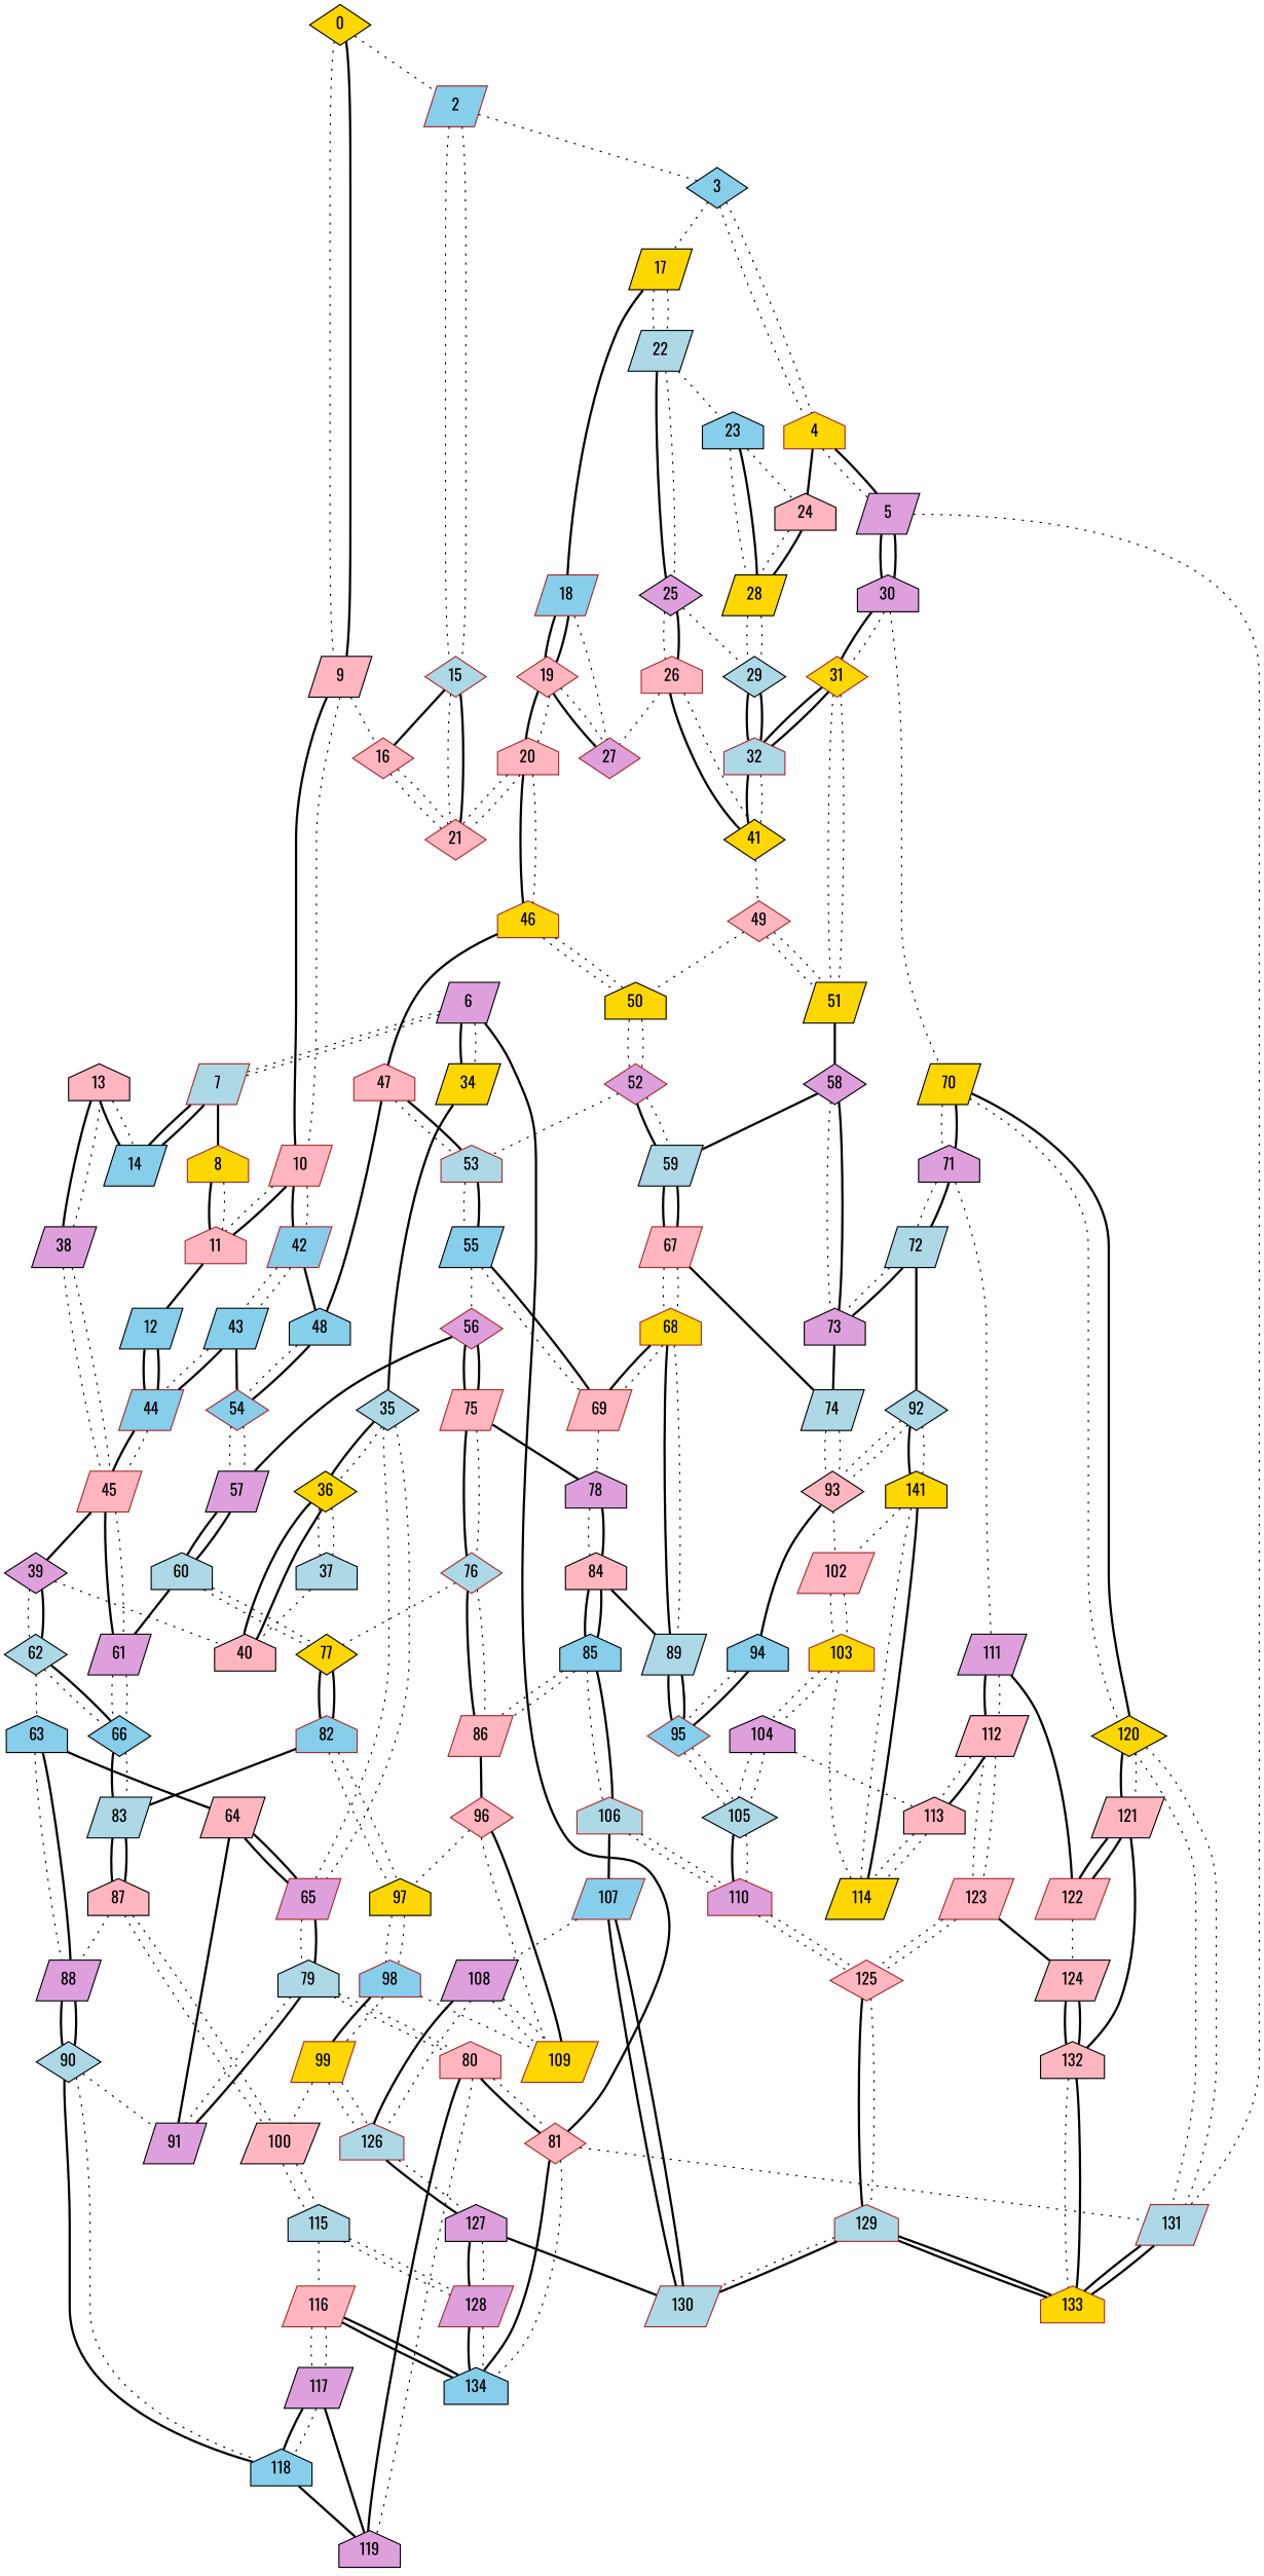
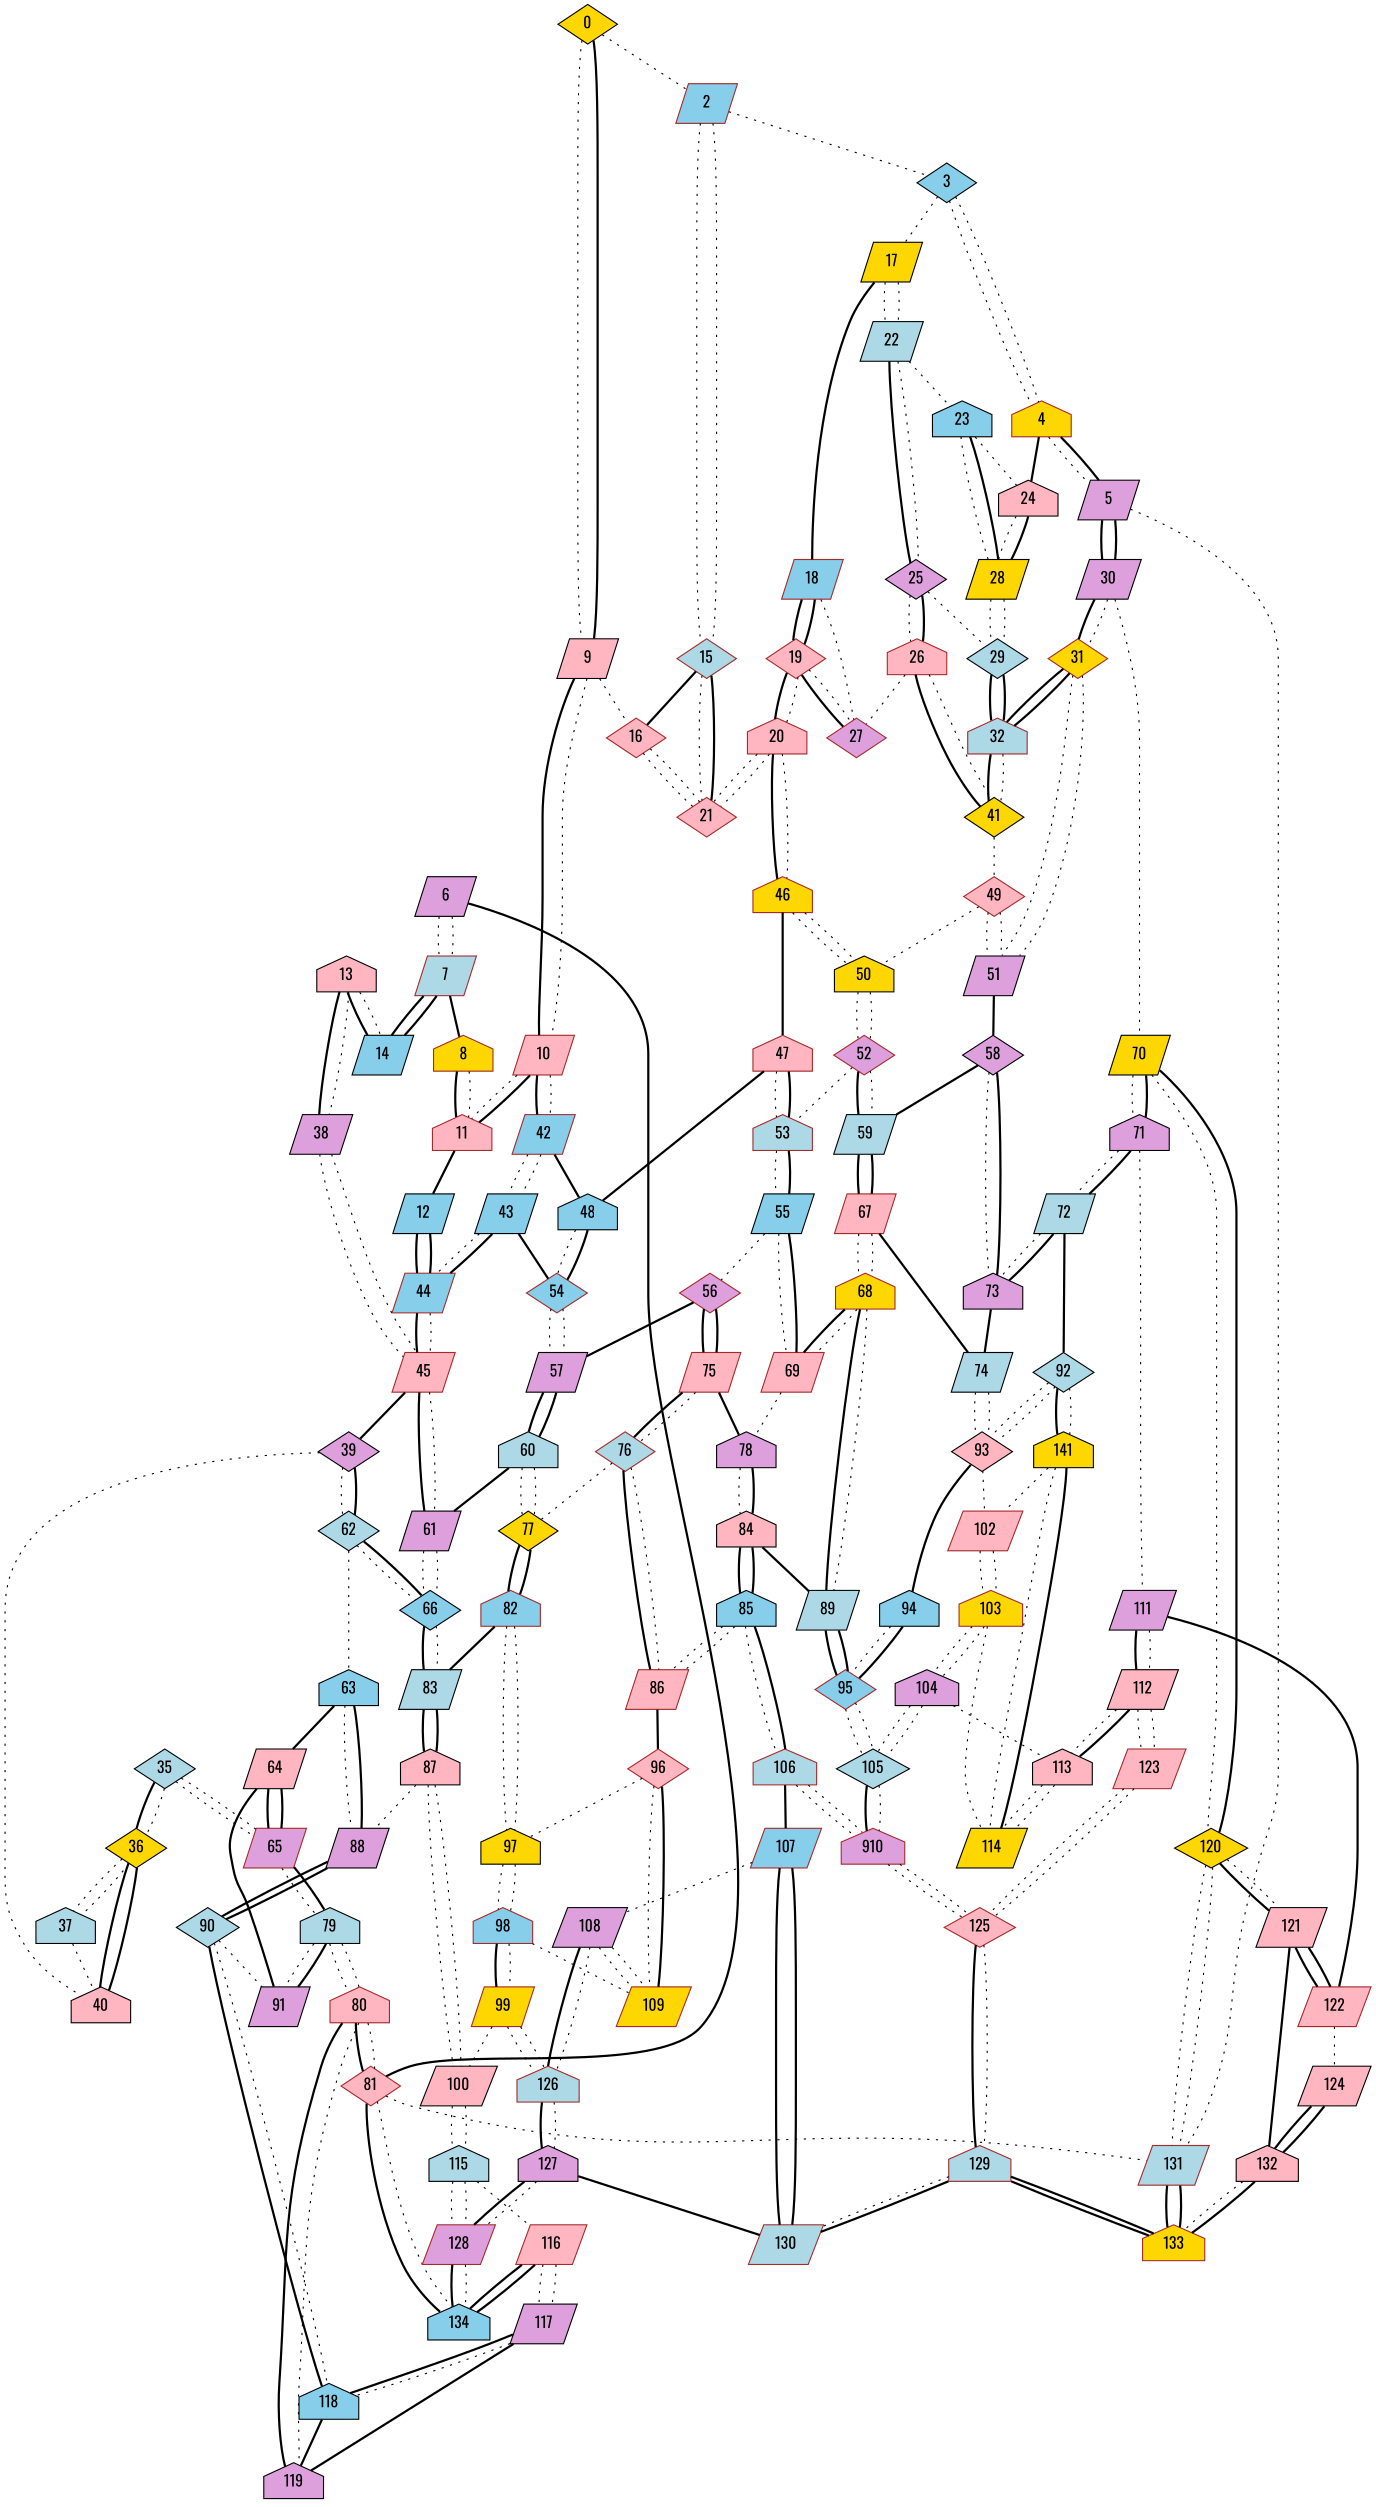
  graph {
    fontname=Oswald
    node [color=black fillcolor=lightpink fontname=Oswald shape=parallelogram style=filled]
    edge [fontname=Oswald style=dotted]
    n1 [fillcolor=gold label=0 shape=diamond]
    2 [color=brown fillcolor=skyblue]
    9
    3 [fillcolor=skyblue shape=diamond]
    15 [color=brown fillcolor=lightblue shape=diamond]
    10 [color=brown]
    16 [color=brown shape=diamond]
    4 [color=brown fillcolor=gold shape=house]
    17 [fillcolor=gold]
    21 [color=brown shape=diamond]
    5 [fillcolor=plum]
    24 [shape=house]
    18 [color=brown fillcolor=skyblue]
    22 [fillcolor=lightblue]
-   30 [fillcolor=plum shape=house]
+   30 [fillcolor=plum]
    131 [color=brown fillcolor=lightblue]
    28 [fillcolor=gold]
    6 [fillcolor=plum]
    7 [color=brown fillcolor=lightblue]
-   34 [fillcolor=gold]
    81 [color=brown shape=diamond]
    31 [color=brown fillcolor=gold shape=diamond]
    70 [fillcolor=gold]
    133 [color=brown fillcolor=gold shape=house]
    8 [color=brown fillcolor=gold shape=house]
    14 [fillcolor=skyblue]
    35 [fillcolor=lightblue shape=diamond]
    134 [fillcolor=skyblue shape=house]
    11 [color=brown shape=house]
    12 [fillcolor=skyblue]
    42 [color=brown fillcolor=skyblue]
    43 [fillcolor=skyblue]
    48 [fillcolor=skyblue shape=house]
    44 [color=brown fillcolor=skyblue]
    13 [shape=house]
    38 [fillcolor=plum]
    45 [color=brown]
    19 [color=brown shape=diamond]
    27 [color=brown fillcolor=plum shape=diamond]
    23 [fillcolor=skyblue shape=house]
    25 [fillcolor=plum shape=diamond]
    20 [color=brown shape=house]
    46 [color=brown fillcolor=gold shape=house]
    47 [color=brown shape=house]
    50 [fillcolor=gold shape=house]
    26 [color=brown shape=house]
    29 [fillcolor=lightblue shape=diamond]
    41 [fillcolor=gold shape=diamond]
    32 [color=brown fillcolor=lightblue shape=house]
    49 [color=brown shape=diamond]
-   51 [fillcolor=gold]
+   51 [fillcolor=plum]
    71 [fillcolor=plum shape=house]
    120 [fillcolor=gold shape=diamond]
    58 [fillcolor=plum shape=diamond]
    36 [fillcolor=gold shape=diamond]
    65 [color=brown fillcolor=plum]
    37 [fillcolor=lightblue shape=house]
    40 [shape=house]
    79 [fillcolor=lightblue shape=house]
    39 [fillcolor=plum shape=diamond]
    62 [fillcolor=lightblue shape=diamond]
    61 [fillcolor=plum]
    66 [fillcolor=skyblue shape=diamond]
    63 [fillcolor=skyblue shape=house]
    54 [color=brown fillcolor=skyblue shape=diamond]
    57 [fillcolor=plum]
    53 [color=brown fillcolor=lightblue shape=house]
    52 [color=brown fillcolor=plum shape=diamond]
    55 [fillcolor=skyblue]
    59 [fillcolor=lightblue]
    73 [fillcolor=plum shape=house]
    67 [color=brown]
    56 [color=brown fillcolor=plum shape=diamond]
    69 [color=brown]
    60 [fillcolor=lightblue shape=house]
    75 [color=brown]
    78 [fillcolor=plum shape=house]
    76 [color=brown fillcolor=lightblue shape=diamond]
    77 [fillcolor=gold shape=diamond]
    74 [fillcolor=lightblue]
    68 [color=brown fillcolor=gold shape=house]
    82 [color=brown fillcolor=skyblue shape=house]
    83 [fillcolor=lightblue]
    64
    88 [fillcolor=plum]
    91 [fillcolor=plum]
    90 [fillcolor=lightblue shape=diamond]
    80 [color=brown shape=house]
    87 [shape=house]
    89 [fillcolor=lightblue]
    93 [shape=diamond]
    95 [color=brown fillcolor=skyblue shape=diamond]
    84 [shape=house]
    72 [fillcolor=lightblue]
    111 [fillcolor=plum]
    121
    92 [fillcolor=lightblue shape=diamond]
    112
    122 [color=brown]
    n100 [fillcolor=gold label=141 shape=house]
    94 [fillcolor=skyblue shape=house]
    102 [color=brown]
    86 [color=brown]
    96 [color=brown shape=diamond]
    97 [fillcolor=gold shape=house]
    85 [fillcolor=skyblue shape=house]
    119 [fillcolor=plum shape=house]
    98 [color=brown fillcolor=skyblue shape=house]
    100
    106 [color=brown fillcolor=lightblue shape=house]
-   110 [color=brown fillcolor=plum shape=house]
+   110 [color=brown fillcolor=plum shape=house label=910]
    107 [color=brown fillcolor=skyblue]
    109 [color=brown fillcolor=gold]
    115 [fillcolor=lightblue shape=house]
    118 [fillcolor=skyblue shape=house]
    105 [fillcolor=lightblue shape=diamond]
    114 [fillcolor=gold]
    103 [color=brown fillcolor=gold shape=house]
    99 [color=brown fillcolor=gold]
    126 [color=brown fillcolor=lightblue shape=house]
    127 [fillcolor=plum shape=house]
    116 [color=brown]
    128 [color=brown fillcolor=plum]
    104 [fillcolor=plum shape=house]
    113 [shape=house]
    125 [color=brown shape=diamond]
    108 [fillcolor=plum]
    130 [color=brown fillcolor=lightblue]
    129 [color=brown fillcolor=lightblue shape=house]
    123 [color=brown]
    124
    117 [fillcolor=plum]
    132 [shape=house]
    n1 -- 2
    n1 -- 9
    n1 -- 9 [style=bold]
    2 -- 3
    2 -- 15
    2 -- 15
    9 -- 10 [style=bold]
    9 -- 10
    9 -- 16
    3 -- 4
    3 -- 4
    3 -- 17
    15 -- 16 [style=bold]
    15 -- 21
    15 -- 21 [style=bold]
    10 -- 11
    10 -- 11 [style=bold]
    10 -- 42 [style=bold]
    10 -- 42
    16 -- 21
    16 -- 21
    4 -- 5
    4 -- 5 [style=bold]
    4 -- 24 [style=bold]
    17 -- 18 [style=bold]
    17 -- 22
    17 -- 22
    5 -- 30 [style=bold]
    5 -- 30 [style=bold]
    5 -- 131
    24 -- 28
    24 -- 28 [style=bold]
    18 -- 19 [style=bold]
    18 -- 19 [style=bold]
    18 -- 27
    22 -- 23
    22 -- 25 [style=bold]
    22 -- 25
    30 -- 31 [style=bold]
    30 -- 31
    30 -- 70
    131 -- 133 [style=bold]
    131 -- 133 [style=bold]
    28 -- 29
    28 -- 29
    6 -- 7
    6 -- 7
-   6 -- 34 [style=bold]
-   6 -- 34
    6 -- 81 [style=bold]
    7 -- 8 [style=bold]
    7 -- 14 [style=bold]
    7 -- 14 [style=bold]
-   34 -- 35 [style=bold]
    81 -- 131
    81 -- 134 [style=bold]
    81 -- 134
    31 -- 32 [style=bold]
    31 -- 32 [style=bold]
    31 -- 51
    31 -- 51
    70 -- 71
    70 -- 71 [style=bold]
    70 -- 120
    70 -- 120 [style=bold]
    8 -- 11 [style=bold]
    8 -- 11
    35 -- 36 [style=bold]
    35 -- 36
    35 -- 65
    35 -- 65
    11 -- 12 [style=bold]
    12 -- 44 [style=bold]
    12 -- 44 [style=bold]
    42 -- 43
    42 -- 43
    42 -- 48 [style=bold]
    43 -- 44
    43 -- 44 [style=bold]
    43 -- 54 [style=bold]
    48 -- 54
    48 -- 54 [style=bold]
    44 -- 45 [style=bold]
    44 -- 45
    13 -- 14 [style=bold]
    13 -- 14
    13 -- 38 [style=bold]
    13 -- 38
    38 -- 45
    38 -- 45
    45 -- 39 [style=bold]
    45 -- 61 [style=bold]
    45 -- 61
    19 -- 27 [style=bold]
    19 -- 27
    19 -- 20 [style=bold]
    19 -- 20
    23 -- 24
    23 -- 28
    23 -- 28 [style=bold]
    25 -- 26
    25 -- 26 [style=bold]
    25 -- 29
    20 -- 21
    20 -- 21
    20 -- 46 [style=bold]
    20 -- 46
    46 -- 47 [style=bold]
    46 -- 50
    46 -- 50
    47 -- 48 [style=bold]
    47 -- 53
    47 -- 53 [style=bold]
    50 -- 52
    50 -- 52
    26 -- 27
    26 -- 41 [style=bold]
    26 -- 41
    29 -- 32 [style=bold]
    29 -- 32 [style=bold]
    41 -- 49
    32 -- 41 [style=bold]
    32 -- 41
    49 -- 50
    49 -- 51
    49 -- 51
    51 -- 58 [style=bold]
    71 -- 72
    71 -- 72 [style=bold]
    71 -- 111
    120 -- 131
    120 -- 131
    120 -- 121 [style=bold]
    120 -- 121
    58 -- 59 [style=bold]
    58 -- 73
    58 -- 73 [style=bold]
    36 -- 37
    36 -- 37
    36 -- 40 [style=bold]
    36 -- 40 [style=bold]
    65 -- 79
    65 -- 79 [style=bold]
    37 -- 40
    79 -- 91
    79 -- 91 [style=bold]
    79 -- 80
    79 -- 80
    39 -- 40
    39 -- 62
    39 -- 62 [style=bold]
    62 -- 66
    62 -- 66 [style=bold]
    62 -- 63
    61 -- 66
    61 -- 66
    66 -- 83 [style=bold]
    66 -- 83
    63 -- 64 [style=bold]
    63 -- 88
    63 -- 88 [style=bold]
    54 -- 57
    54 -- 57
    57 -- 60 [style=bold]
    57 -- 60 [style=bold]
    53 -- 55
    53 -- 55 [style=bold]
    52 -- 53
    52 -- 59 [style=bold]
    52 -- 59
    55 -- 56
    55 -- 69
    55 -- 69 [style=bold]
    59 -- 67 [style=bold]
    59 -- 67 [style=bold]
    73 -- 74 [style=bold]
    67 -- 74 [style=bold]
    67 -- 68
    67 -- 68
    56 -- 57 [style=bold]
    56 -- 75 [style=bold]
    56 -- 75 [style=bold]
    69 -- 78
    60 -- 61 [style=bold]
    60 -- 77
    60 -- 77
    75 -- 78 [style=bold]
    75 -- 76 [style=bold]
    75 -- 76
    78 -- 84
    78 -- 84 [style=bold]
    76 -- 77
    76 -- 86 [style=bold]
    76 -- 86
    77 -- 82 [style=bold]
    77 -- 82 [style=bold]
    74 -- 93
    74 -- 93
    68 -- 69 [style=bold]
    68 -- 69
    68 -- 89 [style=bold]
    68 -- 89
    82 -- 83 [style=bold]
    82 -- 97
    82 -- 97
    83 -- 87 [style=bold]
    83 -- 87 [style=bold]
    64 -- 65 [style=bold]
    64 -- 65 [style=bold]
    64 -- 91 [style=bold]
    88 -- 90 [style=bold]
    88 -- 90 [style=bold]
    90 -- 91
    90 -- 118 [style=bold]
    90 -- 118
    80 -- 81 [style=bold]
    80 -- 81
    80 -- 119 [style=bold]
    80 -- 119
    87 -- 88
    87 -- 100
    87 -- 100
    89 -- 95 [style=bold]
    89 -- 95 [style=bold]
    93 -- 94 [style=bold]
    93 -- 102
    95 -- 105
    95 -- 105
    84 -- 89 [style=bold]
    84 -- 85 [style=bold]
    84 -- 85 [style=bold]
    72 -- 73
    72 -- 73 [style=bold]
    72 -- 92 [style=bold]
    111 -- 112 [style=bold]
    111 -- 112
    111 -- 122 [style=bold]
    121 -- 122 [style=bold]
    121 -- 122 [style=bold]
    121 -- 132 [style=bold]
    92 -- 93
    92 -- 93
    92 -- n100 [style=bold]
    92 -- n100
    112 -- 113
    112 -- 113 [style=bold]
    112 -- 123
    112 -- 123
    122 -- 124
    n100 -- 102
    n100 -- 114
    n100 -- 114 [style=bold]
    94 -- 95
    94 -- 95 [style=bold]
    102 -- 103
    102 -- 103
    86 -- 96 [style=bold]
    96 -- 97
    96 -- 109
    96 -- 109 [style=bold]
    97 -- 98
    97 -- 98
    85 -- 86
    85 -- 86
    85 -- 106
    85 -- 106 [style=bold]
    98 -- 109
    98 -- 99 [style=bold]
    98 -- 99
    100 -- 115
    100 -- 115
    106 -- 110
    106 -- 110
    106 -- 107 [style=bold]
    110 -- 125
    110 -- 125
    107 -- 108
    107 -- 130 [style=bold]
    107 -- 130 [style=bold]
    115 -- 116
    115 -- 128
    115 -- 128
    118 -- 119 [style=bold]
    105 -- 110 [style=bold]
    105 -- 110
    103 -- 114
    103 -- 104
    103 -- 104
    99 -- 100
    99 -- 126
    99 -- 126
    126 -- 127 [style=bold]
    126 -- 127
    127 -- 128 [style=bold]
    127 -- 128
    127 -- 130 [style=bold]
    116 -- 134 [style=bold]
    116 -- 134 [style=bold]
    116 -- 117
    116 -- 117
    128 -- 134 [style=bold]
    128 -- 134
    104 -- 105
    104 -- 105
    104 -- 113
    113 -- 114
    113 -- 114
    125 -- 129 [style=bold]
    125 -- 129
    108 -- 109
    108 -- 109
    108 -- 126 [style=bold]
    108 -- 126
    129 -- 133 [style=bold]
    129 -- 133 [style=bold]
    129 -- 130
    129 -- 130 [style=bold]
    123 -- 125
    123 -- 125
-   123 -- 124 [style=bold]
    124 -- 132 [style=bold]
    124 -- 132 [style=bold]
    117 -- 119 [style=bold]
    117 -- 118 [style=bold]
    117 -- 118
    132 -- 133
    132 -- 133 [style=bold]
  }
